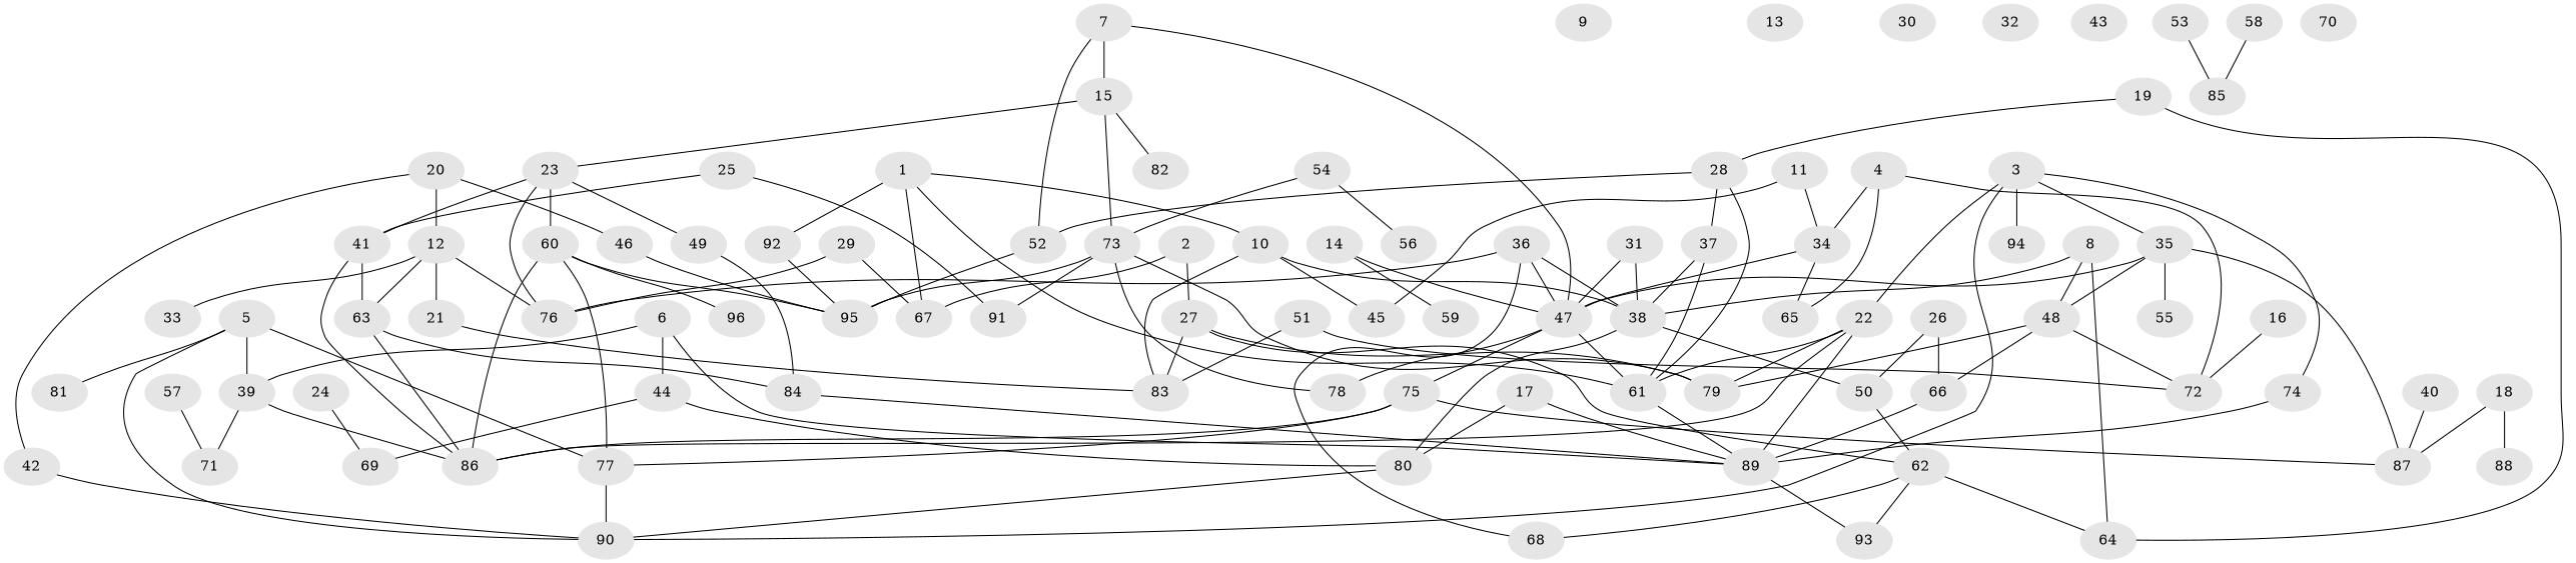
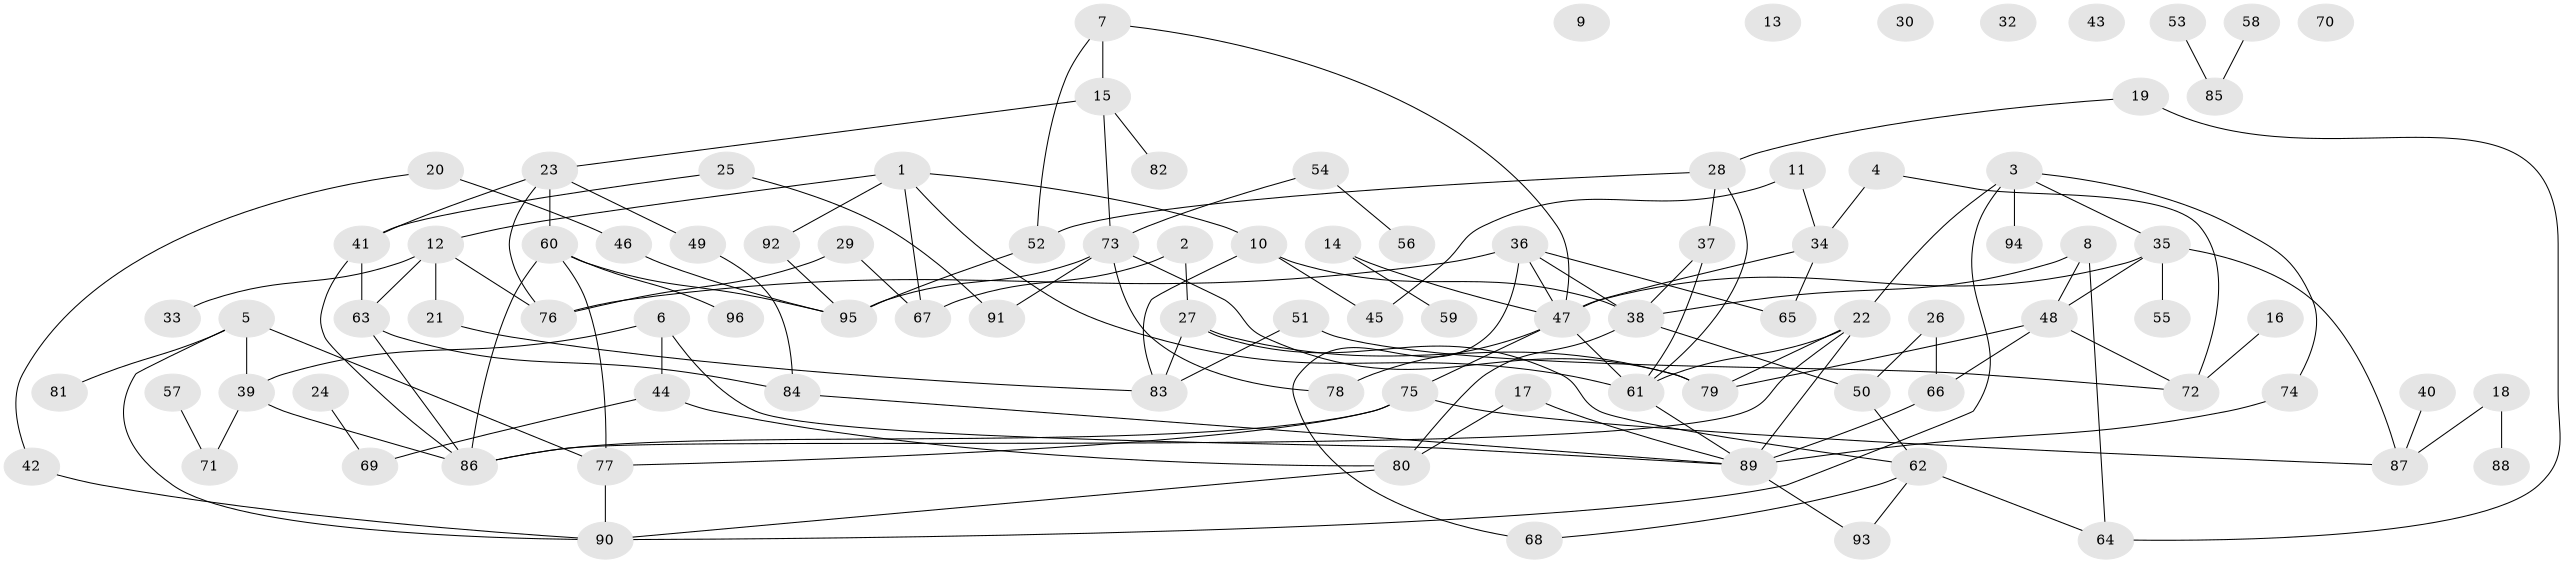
  graph {
    node [color=gray90 style=filled]
    1
    10
    12
    61
    67
    92
    38
    45
    83
    21
    33
    63
    76
    89
    95
    2
    27
    79
    62
    3
    22
    35
    90
    94
    74
    86
    47
    48
    87
    55
    84
    4
    34
    72
    65
    42
    5
    39
    77
    81
    71
    6
    44
    80
    69
    93
    7
    15
    52
    23
    73
    82
    75
    78
    8
    64
    50
    66
    9
    11
    13
    14
    59
    41
    49
    60
    91
    16
    17
    18
    88
    37
    19
    28
    20
    46
    96
    24
    25
    26
    68
    29
    30
-   31
    32
    36
    40
    43
    51
    53
    85
    54
    56
    57
    58
    70
    1 -- 10
-   20 -- 12
+   1 -- 12
    1 -- 61
    1 -- 67
    1 -- 92
    10 -- 38
    10 -- 45
    10 -- 83
    12 -- 21
    12 -- 33
    12 -- 63
    12 -- 76
    61 -- 89
    92 -- 95
    38 -- 80
    38 -- 50
    21 -- 83
    63 -- 86
    63 -- 84
    89 -- 93
    2 -- 67
    2 -- 27
    27 -- 83
    27 -- 79
    27 -- 62
    62 -- 93
    62 -- 64
    62 -- 68
    3 -- 22
    3 -- 35
    3 -- 90
    3 -- 94
    3 -- 74
    22 -- 61
    22 -- 89
    22 -- 79
    22 -- 86
    35 -- 47
    35 -- 48
    35 -- 87
    35 -- 55
    74 -- 89
    47 -- 61
    47 -- 75
    47 -- 78
    48 -- 79
    48 -- 72
    48 -- 66
    84 -- 89
    4 -- 34
    4 -- 72
    34 -- 47
    34 -- 65
    42 -- 90
    5 -- 90
    5 -- 39
    5 -- 77
    5 -- 81
    39 -- 86
    39 -- 71
    77 -- 90
    6 -- 89
    6 -- 39
    6 -- 44
    44 -- 80
    44 -- 69
    80 -- 90
    7 -- 47
    7 -- 15
    7 -- 52
    15 -- 23
    15 -- 73
    15 -- 82
    52 -- 95
    23 -- 76
    23 -- 41
    23 -- 49
    23 -- 60
    73 -- 95
    73 -- 79
    73 -- 78
    73 -- 91
    75 -- 86
    75 -- 87
    75 -- 77
    8 -- 38
    8 -- 48
    8 -- 64
    50 -- 62
    66 -- 89
    11 -- 45
    11 -- 34
    14 -- 47
    14 -- 59
    41 -- 63
    41 -- 86
    49 -- 84
    60 -- 95
    60 -- 86
    60 -- 77
    60 -- 96
    16 -- 72
    17 -- 89
    17 -- 80
    18 -- 87
    18 -- 88
    37 -- 61
    37 -- 38
    19 -- 64
    19 -- 28
    28 -- 61
    28 -- 52
    28 -- 37
    20 -- 42
    20 -- 46
    46 -- 95
    24 -- 69
    25 -- 41
    25 -- 91
    26 -- 50
    26 -- 66
    29 -- 67
    29 -- 76
-   31 -- 38
-   31 -- 47
    36 -- 38
    36 -- 76
    36 -- 47
-   4 -- 65
+   36 -- 65
    36 -- 68
    40 -- 87
    51 -- 83
    51 -- 72
    53 -- 85
    54 -- 73
    54 -- 56
    57 -- 71
    58 -- 85
  }
